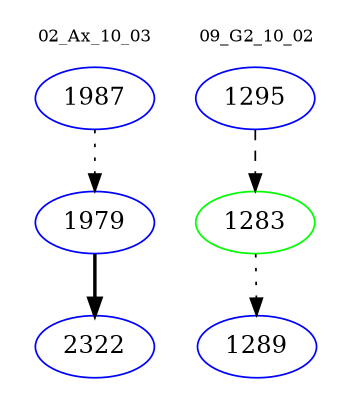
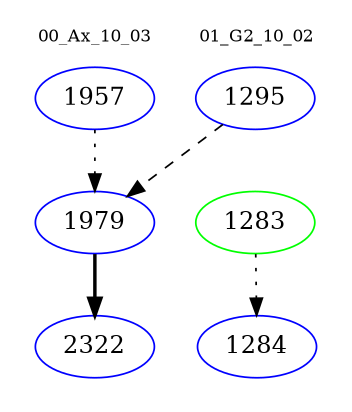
  digraph {
    node [color=blue]
    edge [color=black style=dotted]
-   n1 [label=1987]
+   n1 [label=1957]
    n2 [label=1979]
    n3 [label=2322]
    n4 [label=1295]
    n5 [color=green label=1283]
-   n6 [label=1289]
+   n6 [label=1284]
    subgraph cluster_1 {
      color=white
      fontsize=10
-     label="02_Ax_10_03"
+     label="00_Ax_10_03"
      n1
      n2
      n3
    }
    subgraph cluster_2 {
      color=white
      fontsize=10
-     label="09_G2_10_02"
+     label="01_G2_10_02"
      n4
      n5
      n6
    }
    n1 -> n2
    n2 -> n3 [style=bold]
-   n4 -> n5 [style=dashed]
+   n4 -> n2 [style=dashed]
    n5 -> n6
  }
